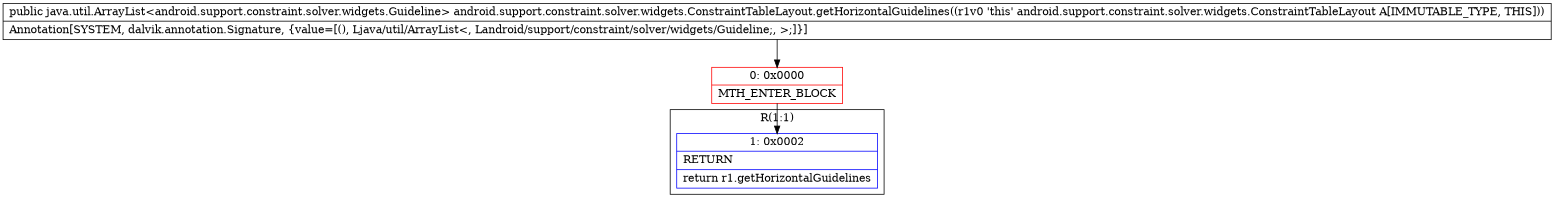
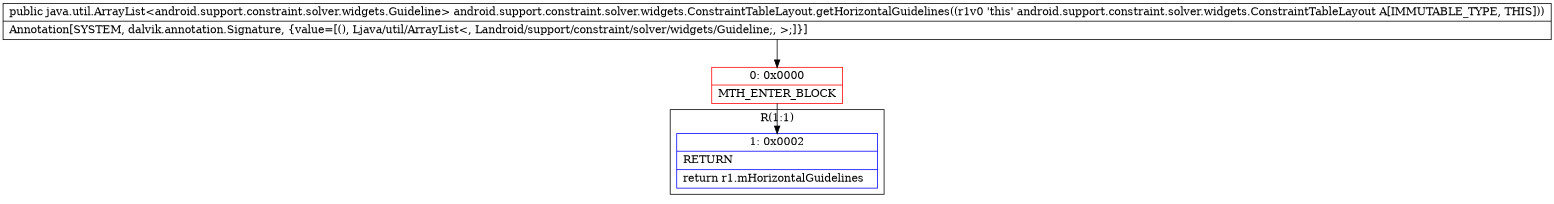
  digraph {
    node [shape=record]
-   n1 [color=blue label="{1\:\ 0x0002|RETURN\l|return r1.getHorizontalGuidelines\l}"]
+   n1 [color=blue label="{1\:\ 0x0002|RETURN\l|return r1.mHorizontalGuidelines\l}"]
    n2 [color=red label="{0\:\ 0x0000|MTH_ENTER_BLOCK\l}"]
    n3 [label="{public java.util.ArrayList\<android.support.constraint.solver.widgets.Guideline\> android.support.constraint.solver.widgets.ConstraintTableLayout.getHorizontalGuidelines((r1v0 'this' android.support.constraint.solver.widgets.ConstraintTableLayout A[IMMUTABLE_TYPE, THIS]))  | Annotation[SYSTEM, dalvik.annotation.Signature, \{value=[(), Ljava\/util\/ArrayList\<, Landroid\/support\/constraint\/solver\/widgets\/Guideline;, \>;]\}]\l}"]
    subgraph cluster_1 {
      label="R(1:1)"
      n1
    }
    n2 -> n1
    n3 -> n2
  }
